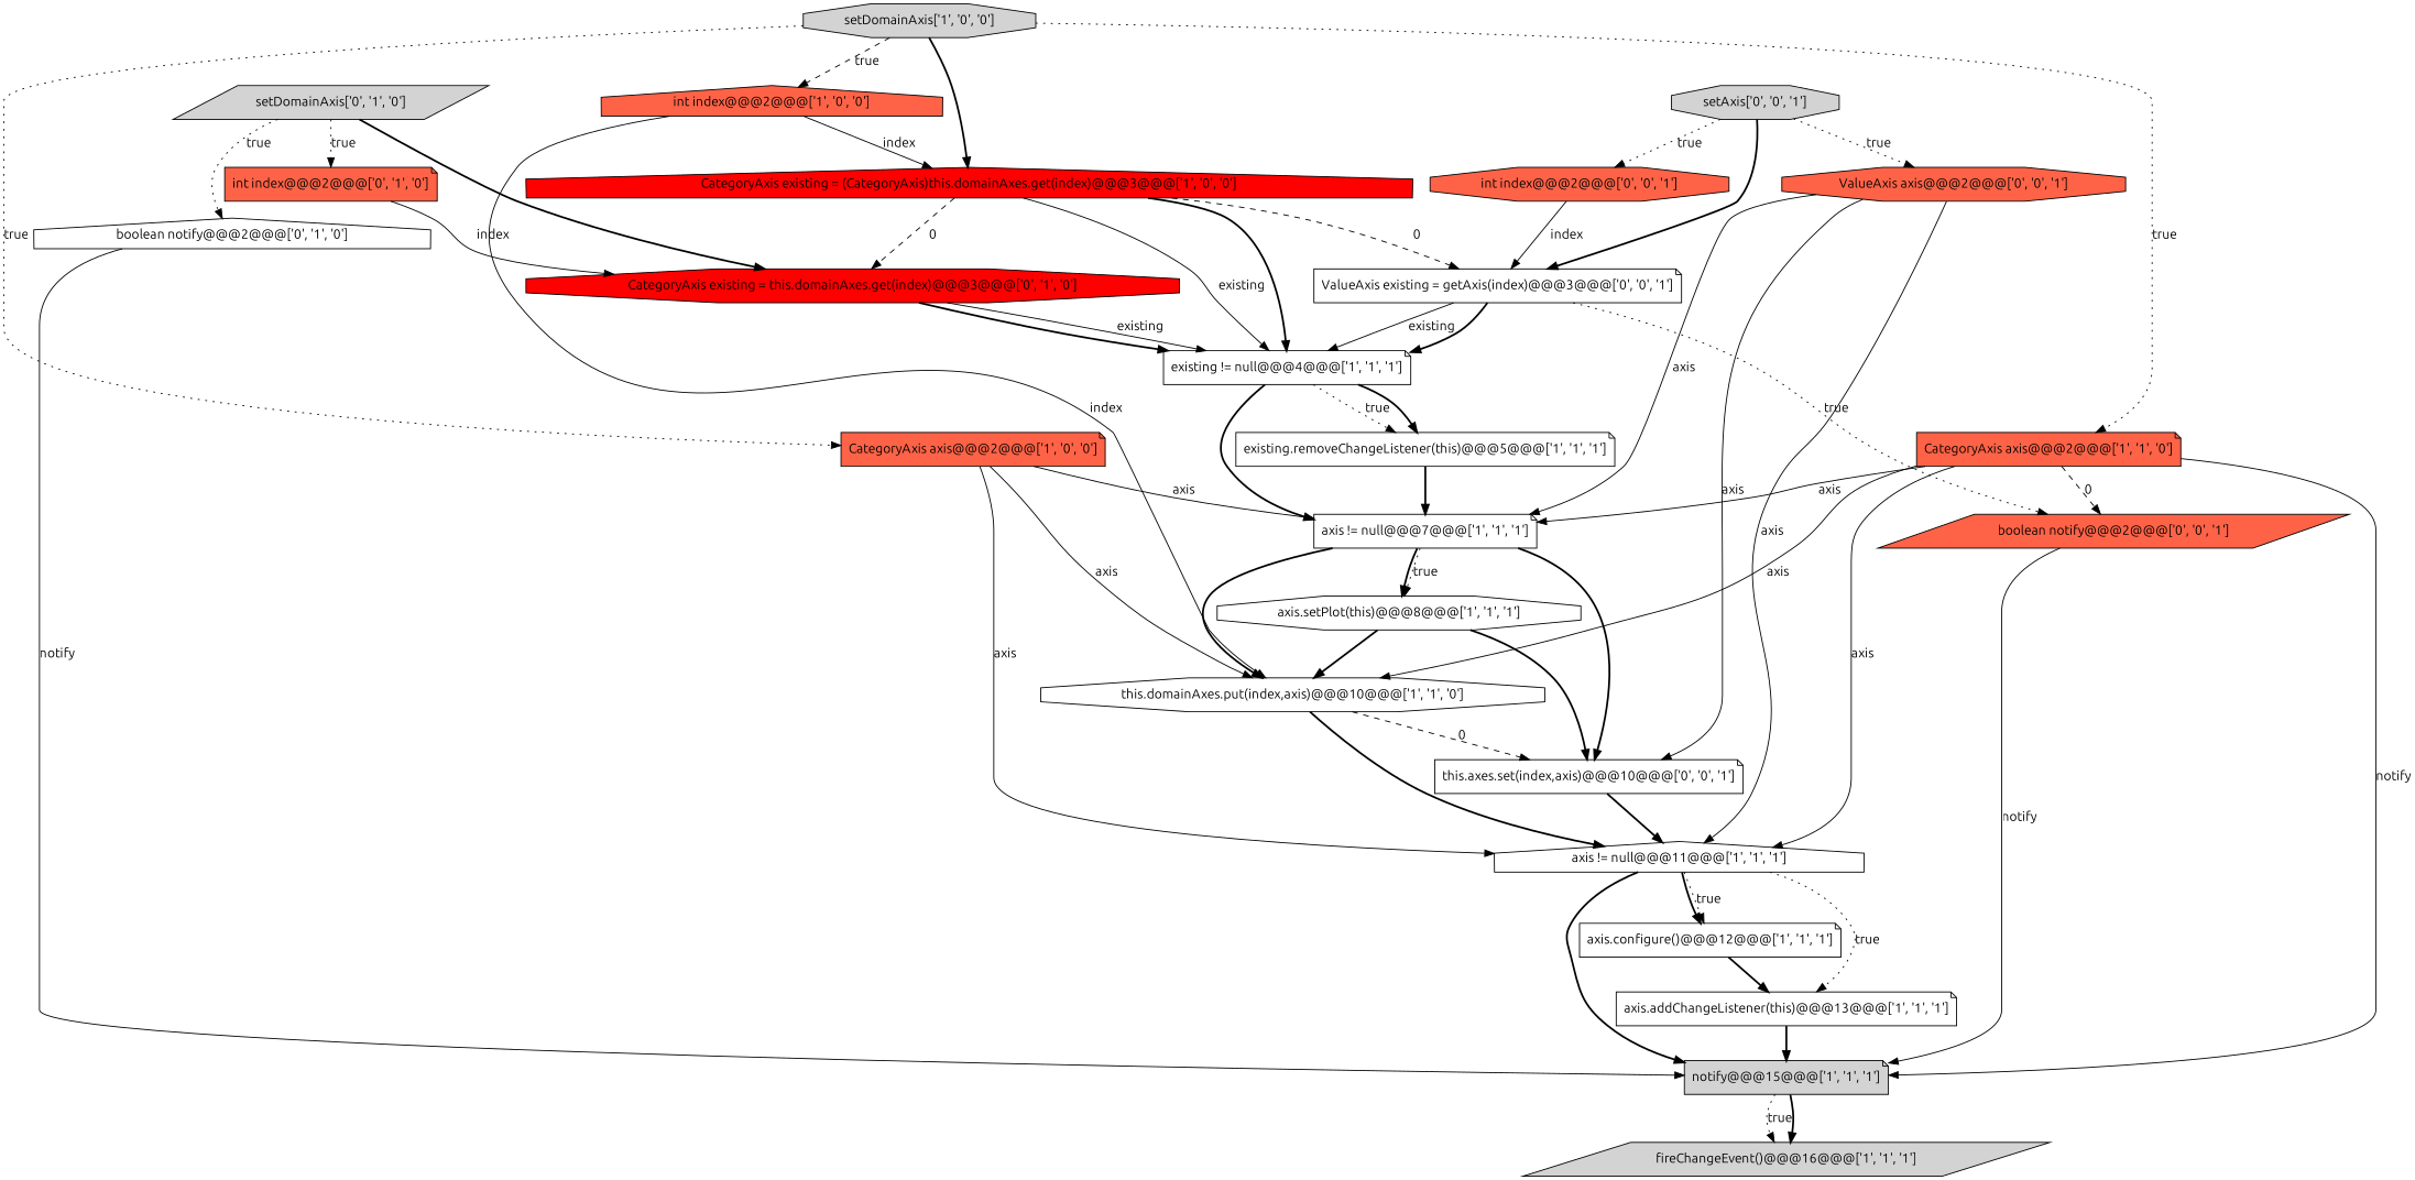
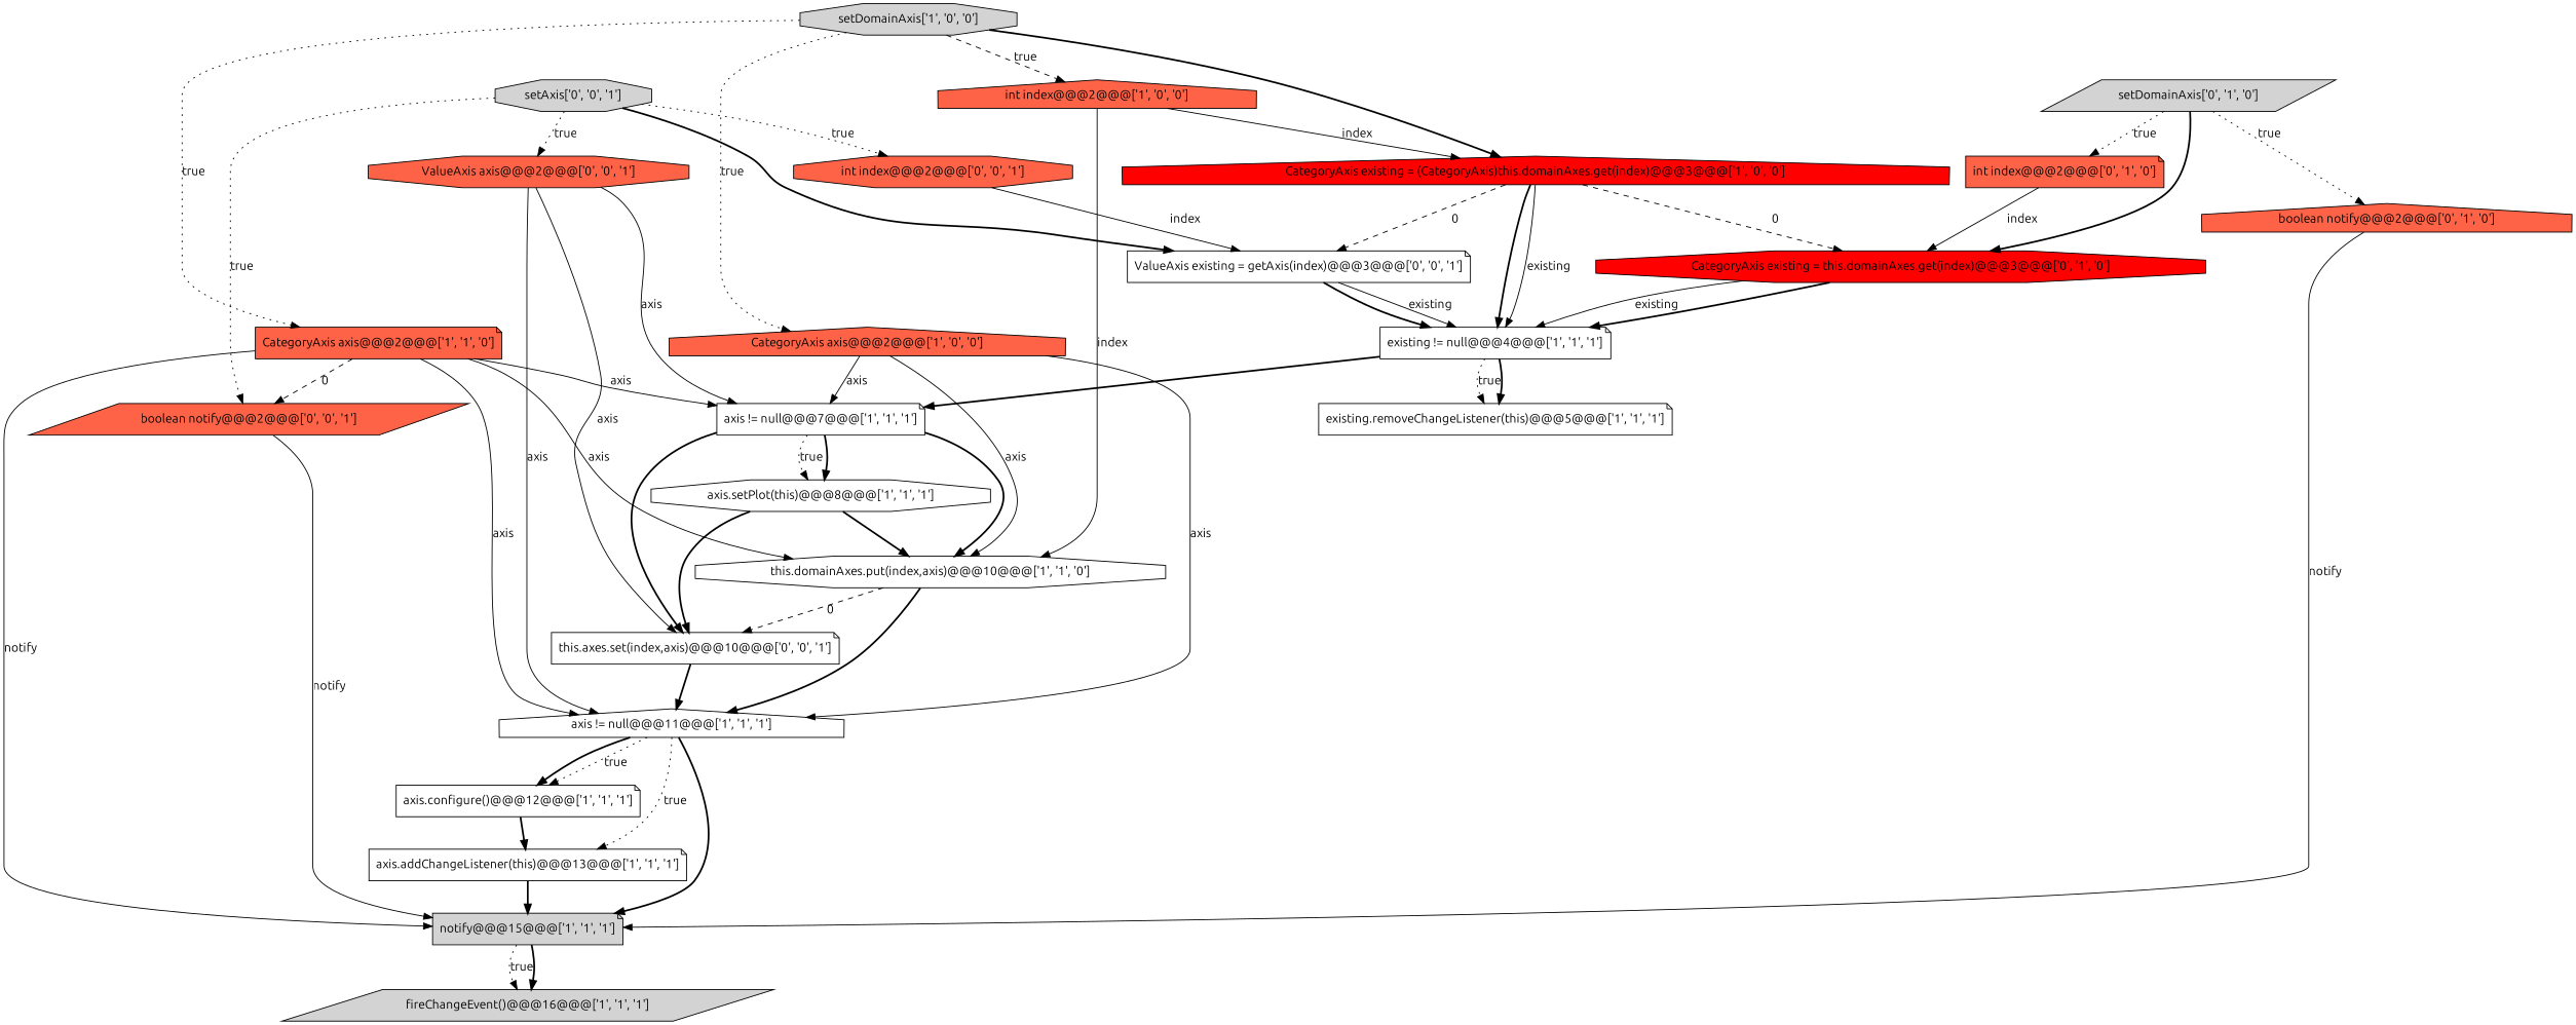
  digraph {
    fontname=Ubuntu
    node [fillcolor=white fontname=Ubuntu shape=note style=filled]
    edge [fontname=Ubuntu style=bold]
    n1 [fillcolor=tomato label="ValueAxis axis@@@2@@@['0', '0', '1']" shape=octagon]
    n2 [label="axis != null@@@7@@@['1', '1', '1']"]
    n3 [label="axis != null@@@11@@@['1', '1', '1']" shape=house]
    n4 [label="this.axes.set(index,axis)@@@10@@@['0', '0', '1']"]
    n5 [label="axis.setPlot(this)@@@8@@@['1', '1', '1']" shape=octagon]
    n6 [label="this.domainAxes.put(index,axis)@@@10@@@['1', '1', '0']" shape=octagon]
    n7 [label="axis.configure()@@@12@@@['1', '1', '1']"]
    n8 [label="axis.addChangeListener(this)@@@13@@@['1', '1', '1']"]
    n9 [fillcolor=lightgray label="notify@@@15@@@['1', '1', '1']"]
    n10 [fillcolor=lightgray label="fireChangeEvent()@@@16@@@['1', '1', '1']" shape=parallelogram]
    n11 [fillcolor=tomato label="CategoryAxis axis@@@2@@@['1', '1', '0']"]
    n12 [fillcolor=tomato label="boolean notify@@@2@@@['0', '0', '1']" shape=parallelogram]
    n13 [label="existing != null@@@4@@@['1', '1', '1']"]
    n14 [label="existing.removeChangeListener(this)@@@5@@@['1', '1', '1']"]
    n15 [fillcolor=tomato label="int index@@@2@@@['0', '1', '0']"]
    n16 [fillcolor=red label="CategoryAxis existing = this.domainAxes.get(index)@@@3@@@['0', '1', '0']" shape=octagon]
    n17 [fillcolor=lightgray label="setDomainAxis['0', '1', '0']" shape=parallelogram]
-   n18 [label="boolean notify@@@2@@@['0', '1', '0']" shape=house]
+   n18 [fillcolor=tomato label="boolean notify@@@2@@@['0', '1', '0']" shape=house]
    n19 [fillcolor=tomato label="int index@@@2@@@['0', '0', '1']" shape=octagon]
    n20 [label="ValueAxis existing = getAxis(index)@@@3@@@['0', '0', '1']"]
    n21 [fillcolor=tomato label="int index@@@2@@@['1', '0', '0']" shape=house]
    n22 [fillcolor=red label="CategoryAxis existing = (CategoryAxis)this.domainAxes.get(index)@@@3@@@['1', '0', '0']" shape=house]
    n23 [fillcolor=lightgray label="setAxis['0', '0', '1']" shape=octagon]
    n24 [fillcolor=lightgray label="setDomainAxis['1', '0', '0']" shape=octagon]
-   n25 [fillcolor=tomato label="CategoryAxis axis@@@2@@@['1', '0', '0']"]
+   n25 [fillcolor=tomato label="CategoryAxis axis@@@2@@@['1', '0', '0']" shape=house]
    n1 -> n2 [label=axis style=solid]
    n1 -> n3 [label=axis style=solid]
    n1 -> n4 [label=axis style=solid]
    n2 -> n4
    n2 -> n5
    n2 -> n5 [label=true style=dotted]
    n2 -> n6
    n3 -> n7 [label=true style=dotted]
    n3 -> n7
    n3 -> n8 [label=true style=dotted]
    n3 -> n9
    n4 -> n3
    n5 -> n4
    n5 -> n6
    n6 -> n3
    n6 -> n4 [label=0 style=dashed]
    n7 -> n8
    n8 -> n9
    n9 -> n10 [label=true style=dotted]
    n9 -> n10
    n11 -> n2 [label=axis style=solid]
    n11 -> n3 [label=axis style=solid]
    n11 -> n6 [label=axis style=solid]
    n11 -> n9 [label=notify style=solid]
    n11 -> n12 [label=0 style=dashed]
    n12 -> n9 [label=notify style=solid]
    n13 -> n2
    n13 -> n14 [label=true style=dotted]
    n13 -> n14
-   n14 -> n2
    n15 -> n16 [label=index style=solid]
    n16 -> n13
    n16 -> n13 [label=existing style=solid]
    n17 -> n15 [label=true style=dotted]
    n17 -> n16
    n17 -> n18 [label=true style=dotted]
    n18 -> n9 [label=notify style=solid]
    n19 -> n20 [label=index style=solid]
    n20 -> n13 [label=existing style=solid]
    n20 -> n13
    n21 -> n6 [label=index style=solid]
    n21 -> n22 [label=index style=solid]
    n22 -> n13
    n22 -> n13 [label=existing style=solid]
    n22 -> n16 [label=0 style=dashed]
    n22 -> n20 [label=0 style=dashed]
    n23 -> n1 [label=true style=dotted]
-   n20 -> n12 [label=true style=dotted]
+   n23 -> n12 [label=true style=dotted]
    n23 -> n19 [label=true style=dotted]
    n23 -> n20
    n24 -> n11 [label=true style=dotted]
    n24 -> n21 [label=true style=dashed]
    n24 -> n22
    n24 -> n25 [label=true style=dotted]
    n25 -> n2 [label=axis style=solid]
    n25 -> n3 [label=axis style=solid]
    n25 -> n6 [label=axis style=solid]
  }
